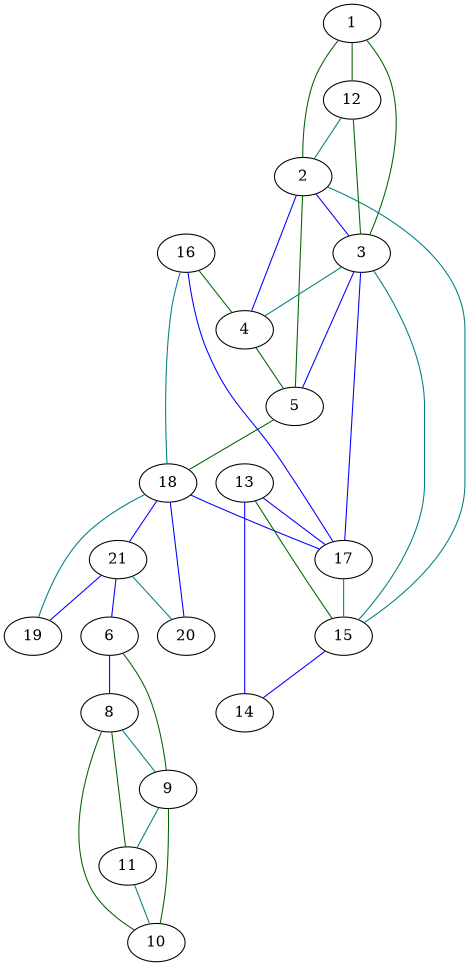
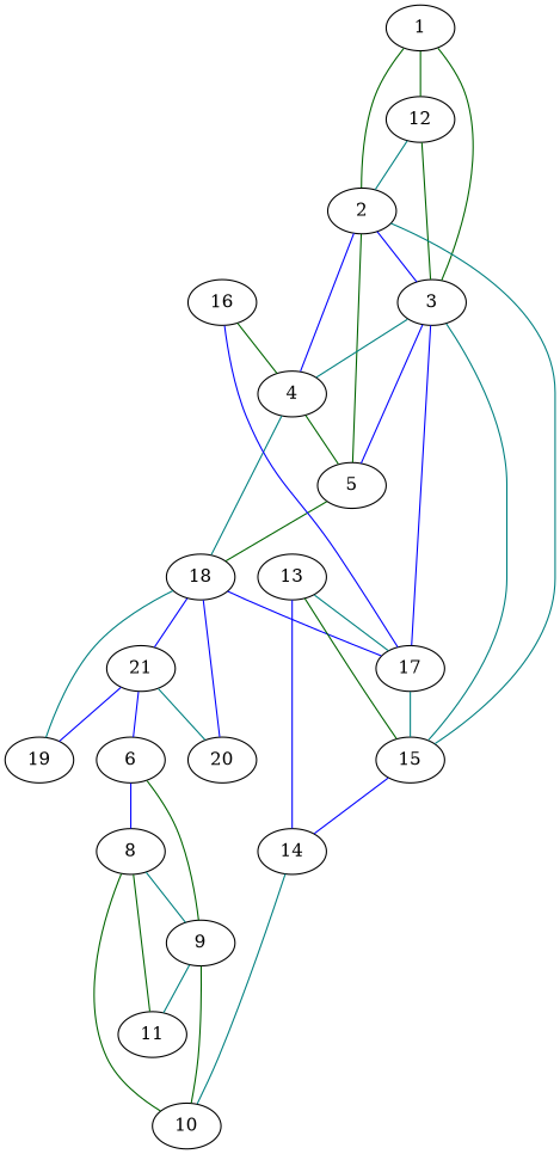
  graph {
    node [aaLength=6 type=0]
    edge [color=blue distance0=47.0 frequency=1 type0=2]
    1 [aaLength=21 sequence=EQESVKEFLAKAKEDFLKKWE]
    2 [sequence=KQKVVK]
    3 [aaLength=13 sequence=IEHTLNEKRILQA]
    12 [aaLength=7 sequence=FIASGRT]
    4 [aaLength=8 sequence=MFSHLRRI]
    5 [aaLength=20 sequence=EPHARFYAAQIVLTFEYLHS]
    17 [sequence=LEYSFK type=1]
    15 [aaLength=8 sequence=HFAMKILD type=1]
    18 [aaLength=2 sequence=LI type=1]
    21 [aaLength=2 sequence=KR type=1]
    20 [aaLength=3 sequence=IQV type=1]
    19 [aaLength=3 sequence=LLI type=1]
    14 [aaLength=8 sequence=GRVMLVKH type=1]
    6 [aaLength=16 sequence=AVDWWALGVLIYEMAA]
    8 [aaLength=10 sequence=SDLKDLLRNL]
    9 [aaLength=4 sequence=NDIK]
    10 [aaLength=5 sequence=KWFAT]
    11 [sequence=WIAIYQ]
    13 [aaLength=9 sequence=FERIKTLGT type=1]
    16 [aaLength=7 sequence=NLYMVME type=1]
    1 -- 2 [color=darkgreen distance0=67.25695]
    1 -- 3 [color=darkgreen distance0=74.78602 type0=3]
    1 -- 12 [color=darkgreen distance0=46.26959 type0=1]
    2 -- 3 [distance0=11.39822 distance1=3.0 frequency=2 type0=1 type1=4]
    2 -- 4 [distance0=54.93536]
    2 -- 5 [color=darkgreen distance0=64.24048 type0=3]
    3 -- 4 [color=teal distance0=49.30274]
    3 -- 17 [distance0=8.0 type0=4]
    3 -- 15 [color=teal]
    12 -- 2 [color=teal distance0=76.94811]
    12 -- 3 [color=darkgreen distance0=86.7477 type0=3]
    4 -- 5 [color=darkgreen distance0=19.53649 distance1=4.0 frequency=2 type0=1 type1=4]
    5 -- 3 [distance0=55.78133]
    5 -- 18 [color=darkgreen distance0=2.0 type0=4]
    17 -- 15 [color=teal distance0=38.0]
    15 -- 2 [color=teal distance0=0.0 type0=5]
    15 -- 14 [distance0=13.0 type0=1]
    18 -- 17 [distance0=51.0 type0=3]
    18 -- 21 [distance0=27.0 type0=3]
    18 -- 20 [distance0=18.0]
    18 -- 19 [color=teal distance0=10.0 distance1=8.0 frequency=2 type0=1 type1=4]
    21 -- 20 [color=teal distance0=9.0 type0=1]
    21 -- 19 [distance0=17.0]
    21 -- 6 [distance0=27.0 type0=4]
    6 -- 8 [distance0=45.39319]
    6 -- 9 [color=darkgreen distance0=71.58519 type0=3]
    8 -- 9 [color=teal distance0=28.65357 distance1=16.0 frequency=2 type1=4]
    8 -- 10 [color=darkgreen distance0=33.8018 type0=3]
    9 -- 10 [color=darkgreen distance0=11.77046 distance1=2.0 frequency=2 type0=1 type1=4]
    9 -- 11 [color=teal distance0=22.70039]
    11 -- 8 [color=darkgreen distance0=45.79662 type0=3]
-   11 -- 10 [color=teal distance0=14.88651 type0=1]
-   13 -- 17 [distance0=63.0 type0=3]
+   14 -- 10 [color=teal distance0=14.88651 type0=1]
+   13 -- 17 [color=teal distance0=63.0 type0=3]
    13 -- 15 [color=darkgreen distance0=25.0]
    13 -- 14 [distance0=12.0 distance1=3.0 frequency=2 type0=1 type1=4]
    16 -- 4 [color=darkgreen distance0=6.0 type0=4]
    16 -- 17 [distance0=9.0 type0=1]
-   16 -- 18 [color=teal type0=3]
+   4 -- 18 [color=teal type0=3]
  }
